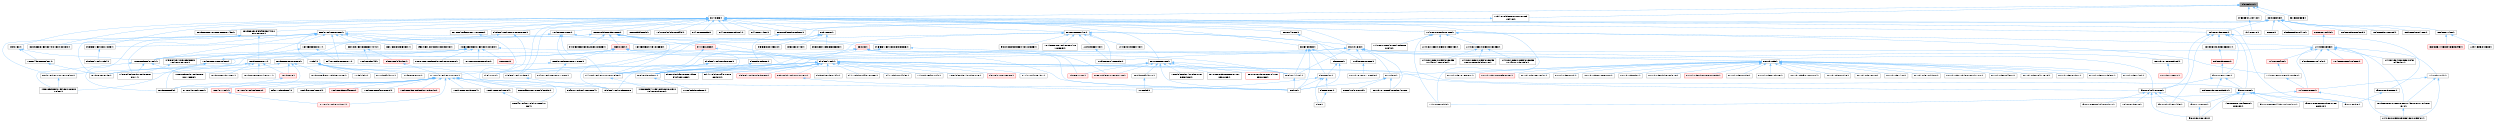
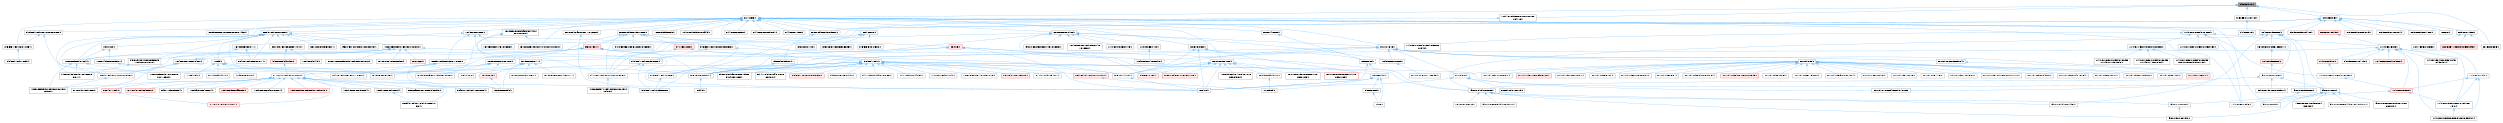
  digraph {
    node [color=grey40 fillcolor=white fontname=Helvetica fontsize=10 shape=box style=filled]
    edge [color=steelblue1 dir=back fontname=Helvetica fontsize=10 labelfontname=Helvetica labelfontsize=10 style=solid]
    n1 [color=gray40 fillcolor=grey60 fontcolor=black height=0.2 label="FileRegions.h" width=0.4]
    n2 [height=0.2 label="ArchiveUObjectFromStructured\lArchive.h" width=0.4]
    n3 [height=0.2 label="BulkData.h" width=0.4]
    n4 [height=0.2 label="FileRegionArchive.h" width=0.4]
    n5 [height=0.2 label="IoDispatcher.h" width=0.4]
    n6 [height=0.2 label="SavePackage.h" width=0.4]
    n7 [height=0.2 label="CoreUObjectSharedPCH.h" width=0.4]
    n8 [height=0.2 label="AnimCompressionTypes.h" width=0.4]
    n9 [height=0.2 label="AnimStreamable.h" width=0.4]
    n10 [height=0.2 label="BodySetup.h" width=0.4]
    n11 [height=0.2 label="BulkDataReader.h" width=0.4]
    n12 [height=0.2 label="BulkDataScopedLock.h" width=0.4]
    n13 [height=0.2 label="BulkDataWriter.h" width=0.4]
    n14 [height=0.2 label="ContentStreaming.h" width=0.4]
    n15 [height=0.2 label="SoundWave.h" width=0.4]
    n16 [height=0.2 label="CoreUObject.h" width=0.4]
    n17 [height=0.2 label="FontBulkData.h" width=0.4]
    n18 [height=0.2 label="GroomCache.h" width=0.4]
    n19 [height=0.2 label="HairStrandsDatas.h" width=0.4]
    n20 [height=0.2 label="LandscapeHeightfieldCollision\lComponent.h" width=0.4]
    n21 [height=0.2 label="LandscapeMeshCollisionComponent.h" width=0.4]
    n22 [height=0.2 label="LandscapeTextureStorageProvider.h" width=0.4]
    n23 [height=0.2 label="LightMap.h" width=0.4]
    n24 [height=0.2 label="NaniteResources.h" width=0.4]
    n25 [height=0.2 label="RayTracingGeometryManager.h" width=0.4]
    n26 [height=0.2 label="SkeletalMeshLODImporterData.h" width=0.4]
    n27 [height=0.2 label="SkeletalMeshLODModel.h" width=0.4]
    n28 [height=0.2 label="SkeletalMeshUpdate.h" width=0.4]
    n29 [height=0.2 label="StaticMeshResources.h" width=0.4]
    n30 [height=0.2 label="StreamableRenderAsset.h" width=0.4]
    n31 [height=0.2 label="TextureResource.h" width=0.4]
    n32 [height=0.2 label="VectorFieldStatic.h" width=0.4]
    n33 [height=0.2 label="VolumetricLightmapGrid.h" width=0.4]
    n34 [height=0.2 label="LinkerSave.h" width=0.4]
    n35 [height=0.2 label="NaniteStreamingManager.h" width=0.4]
    n36 [height=0.2 label="IoDispatcherBackend.h" width=0.4]
    n37 [height=0.2 label="IoDispatcherInternal.h" width=0.4]
    n38 [height=0.2 label="IoDispatcherPrivate.h" width=0.4]
    n39 [height=0.2 label="IoStore.h" width=0.4]
    n40 [height=0.2 label="PackageWriter.h" width=0.4]
    n41 [height=0.2 label="ShaderCodeArchive.h" width=0.4]
    n42 [height=0.2 label="SlateSharedPCH.h" width=0.4]
    n43 [height=0.2 label="EngineSharedPCH.h" width=0.4]
-   n44 [height=0.2 label="UnrealEdSharedPCH.h" width=0.4]
+   n44 [height=0.2 label="Public.h" width=0.4]
    n45 [height=0.2 label="AnimBoneCompressionCodec.h" width=0.4]
    n46 [height=0.2 label="AnimCompressionDerivedData\lPublic.h" width=0.4]
    n47 [height=0.2 label="AnimCurveCompressionCodec.h" width=0.4]
    n48 [height=0.2 label="AnimCurveCompressionSettings.h" width=0.4]
    n49 [height=0.2 label="AnimSequence.h" width=0.4]
    n50 [height=0.2 label="ChaosCooking.h" width=0.4]
    n51 [height=0.2 label="ChaosDerivedDataReader.h" width=0.4]
    n52 [height=0.2 label="DynamicMeshComponent.h" width=0.4]
    n53 [height=0.2 label="SkeletalBodySetup.h" width=0.4]
    n54 [height=0.2 label="AnimationStreaming.h" width=0.4]
    n55 [height=0.2 label="AudioDecompress.h" width=0.4]
    n56 [height=0.2 label="AudioStreaming.h" width=0.4]
    n57 [height=0.2 label="AudioStreamingCache.h" width=0.4]
    n58 [height=0.2 label="GroomCacheStreamingManager.h" width=0.4]
    n59 [height=0.2 label="NaniteCoarseMeshStreaming\lManager.h" width=0.4]
    n60 [height=0.2 label="SkeletalMeshUpdate.cpp" width=0.4]
    n61 [height=0.2 label="SkinnedMeshComponentHelper.h" width=0.4]
    n62 [height=0.2 label="EngineMinimal.h" width=0.4]
    n63 [height=0.2 label="SoundCue.h" width=0.4]
    n64 [height=0.2 label="SoundWaveLoadingBehavior.cpp" width=0.4]
    n65 [height=0.2 label="SoundNode.h" width=0.4]
    n66 [height=0.2 label="SoundWaveProcedural.h" width=0.4]
    n67 [height=0.2 label="Engine.h" width=0.4]
    n68 [height=0.2 label="SlateBasics.h" width=0.4]
    n69 [height=0.2 label="SlateCore.h" width=0.4]
    n70 [height=0.2 label="GroomAsset.h" width=0.4]
    n71 [height=0.2 label="GroomBindingAsset.h" width=0.4]
    n72 [height=0.2 label="GroomBindingBuilder.h" width=0.4]
    n73 [height=0.2 label="GroomCacheData.h" width=0.4]
    n74 [height=0.2 label="GroomResources.h" width=0.4]
    n75 [height=0.2 label="HairStrandsVertexFactory.h" width=0.4]
    n76 [height=0.2 label="LandscapeEdit.h" width=0.4]
    n77 [height=0.2 label="LandscapeProxy.h" width=0.4]
    n78 [height=0.2 label="InstancedStaticMesh.h" width=0.4]
    n79 [height=0.2 label="MapBuildDataRegistry.h" width=0.4]
    n80 [height=0.2 label="NaniteSceneProxy.h" width=0.4]
    n81 [height=0.2 label="StaticMeshSceneProxyDesc.h" width=0.4]
    n82 [height=0.2 label="SkelImport.h" width=0.4]
    n83 [height=0.2 label="SkeletalMeshModel.h" width=0.4]
    n84 [height=0.2 label="LandscapeRender.h" width=0.4]
    n85 [height=0.2 label="HierarchicalStaticMeshScene\lProxy.h" width=0.4]
    n86 [height=0.2 label="SplineMeshSceneProxy.h" width=0.4]
    n87 [height=0.2 label="StaticMeshComponentHelper.h" width=0.4]
    n88 [height=0.2 label="CanvasRendererItem.h" width=0.4]
    n89 [height=0.2 label="DerivedMeshDataTaskUtils.h" width=0.4]
    n90 [height=0.2 label="GeometryCollectionRendering.h" width=0.4]
    n91 [height=0.2 label="HierarchicalInstancedStatic\lMeshComponent.h" width=0.4]
    n92 [height=0.2 label="InstancedStaticMeshComponent.h" width=0.4]
    n93 [height=0.2 label="Model.h" width=0.4]
    n94 [height=0.2 label="SkeletalMeshLODRenderData.h" width=0.4]
    n95 [height=0.2 label="LandscapeComponent.h" width=0.4]
    n96 [height=0.2 label="SimpleStreamableAssetManager.h" width=0.4]
    n97 [height=0.2 label="SkeletalMesh.h" width=0.4]
    n98 [color=red fillcolor="#FFF0F0" height=0.2 label="SkinnedAsset.h" width=0.4]
    n99 [color=red fillcolor="#FFF0F0" height=0.2 label="StaticMesh.h" width=0.4]
    n100 [color=red fillcolor="#FFF0F0" height=0.2 label="Texture.h" width=0.4]
    n101 [color=red fillcolor="#FFF0F0" height=0.2 label="SlateTextures.h" width=0.4]
    n102 [color=red fillcolor="#FFF0F0" height=0.2 label="StreamableTextureResource.h" width=0.4]
    n103 [height=0.2 label="MaterialCacheVirtualTexture\lDescriptor.h" width=0.4]
    n104 [height=0.2 label="ParticleDefinitions.h" width=0.4]
    n105 [height=0.2 label="TextureRenderTarget2DArray\lResource.h" width=0.4]
    n106 [color=red height=0.2 label="TextureRenderTargetVolume\lResource.h" width=0.4]
    n107 [color=red fillcolor="#FFF0F0" height=0.2 label="AnimCompress.h" width=0.4]
    n108 [height=0.2 label="AnimCurveCompressionCodec\l_CompressedRichCurve.h" width=0.4]
    n109 [height=0.2 label="AnimCurveCompressionCodec\l_UniformIndexable.h" width=0.4]
    n110 [height=0.2 label="AnimCurveCompressionCodec\l_UniformlySampled.h" width=0.4]
-   n111 [height=0.2 label="LandscapeTextureStorageProvider_RemoveLinear\lKeys.h" width=0.4]
+   n111 [height=0.2 label="AnimCompress_RemoveLinear\lKeys.h" width=0.4]
    n112 [height=0.2 label="AnimCompress_PerTrackCompression.h" width=0.4]
    n113 [height=0.2 label="AnimBlueprintPostCompile\lValidation.h" width=0.4]
    n114 [color=red fillcolor="#FFF0F0" height=0.2 label="AnimEncoding.h" width=0.4]
    n115 [height=0.2 label="AnimationUtils.h" width=0.4]
    n116 [height=0.2 label="BlendSpaceAnalysis.h" width=0.4]
    n117 [color=red fillcolor="#FFF0F0" height=0.2 label="MovieSceneToolHelpers.h" width=0.4]
    n118 [color=red fillcolor="#FFF0F0" height=0.2 label="PersonaModule.h" width=0.4]
    n119 [height=0.2 label="DataflowEditorWeightMapPaint\lTool.h" width=0.4]
    n120 [height=0.2 label="DeformMeshPolygonsTool.h" width=0.4]
    n121 [height=0.2 label="DynamicMeshActor.h" width=0.4]
    n122 [color=red fillcolor="#FFF0F0" height=0.2 label="DynamicMeshBrushTool.h" width=0.4]
    n123 [color=red fillcolor="#FFF0F0" height=0.2 label="DynamicMeshSelector.h" width=0.4]
    n124 [height=0.2 label="EditUVIslandsTool.h" width=0.4]
    n125 [height=0.2 label="MeshGroupPaintTool.h" width=0.4]
    n126 [color=red fillcolor="#FFF0F0" height=0.2 label="MeshRenderBufferSet.h" width=0.4]
    n127 [height=0.2 label="MeshSpaceDeformerTool.h" width=0.4]
    n128 [color=red fillcolor="#FFF0F0" height=0.2 label="MeshTopologySelectionMechanic.h" width=0.4]
    n129 [height=0.2 label="MeshVertexPaintTool.h" width=0.4]
    n130 [height=0.2 label="MeshVertexSculptTool.h" width=0.4]
    n131 [color=red fillcolor="#FFF0F0" height=0.2 label="PreviewMesh.h" width=0.4]
    n132 [height=0.2 label="SceneGeometrySpatialCache.h" width=0.4]
    n133 [height=0.2 label="SoundWaveProxyReader.h" width=0.4]
-   n134 [height=0.2 label="InstancedSkinnedMeshComponent\lHairStrandsCore.h" width=0.4]
+   n134 [height=0.2 label="InstancedSkinnedMeshComponent\lHelper.h" width=0.4]
    n135 [height=0.2 label="BTTask_PlaySound.h" width=0.4]
    n136 [color=red fillcolor="#FFF0F0" height=0.2 label="SoundNodeAssetReferencer.h" width=0.4]
    n137 [height=0.2 label="SoundNodeAttenuation.h" width=0.4]
    n138 [height=0.2 label="SoundNodeBranch.h" width=0.4]
    n139 [height=0.2 label="SoundNodeConcatenator.h" width=0.4]
    n140 [height=0.2 label="SoundNodeDelay.h" width=0.4]
    n141 [height=0.2 label="SoundNodeDialoguePlayer.h" width=0.4]
    n142 [color=red fillcolor="#FFF0F0" height=0.2 label="SoundNodeDistanceCrossFade.h" width=0.4]
    n143 [height=0.2 label="SoundNodeDoppler.h" width=0.4]
    n144 [height=0.2 label="SoundNodeEnveloper.h" width=0.4]
    n145 [height=0.2 label="SoundNodeGroupControl.h" width=0.4]
    n146 [height=0.2 label="SoundNodeLooping.h" width=0.4]
    n147 [height=0.2 label="SoundNodeMature.h" width=0.4]
    n148 [height=0.2 label="SoundNodeMixer.h" width=0.4]
    n149 [height=0.2 label="SoundNodeModulator.h" width=0.4]
    n150 [height=0.2 label="SoundNodeModulatorContinuous.h" width=0.4]
    n151 [height=0.2 label="SoundNodeOscillator.h" width=0.4]
    n152 [height=0.2 label="SoundNodeQualityLevel.h" width=0.4]
    n153 [height=0.2 label="SoundNodeRandom.h" width=0.4]
    n154 [height=0.2 label="SoundNodeSoundClass.h" width=0.4]
    n155 [height=0.2 label="SoundNodeSwitch.h" width=0.4]
    n156 [height=0.2 label="SoundNodeWaveParam.h" width=0.4]
    n157 [color=red fillcolor="#FFF0F0" height=0.2 label="SoundSourceBus.h" width=0.4]
    n158 [height=0.2 label="Slate.h" width=0.4]
    n159 [height=0.2 label="SlateExtras.h" width=0.4]
    n160 [height=0.2 label="UnrealEd.h" width=0.4]
    n161 [height=0.2 label="GroomComponent.h" width=0.4]
    n162 [height=0.2 label="GroomCreateFollicleMaskOptions.h" width=0.4]
    n163 [height=0.2 label="GroomCreateStrandsTextures\lOptions.h" width=0.4]
    n164 [height=0.2 label="GroomInstance.h" width=0.4]
    n165 [height=0.2 label="NiagaraDataInterfaceHair\lStrands.h" width=0.4]
    n166 [height=0.2 label="GroomCreateBindingOptions.h" width=0.4]
    n167 [height=0.2 label="HairStrandsCore.h" width=0.4]
    n168 [height=0.2 label="HairStrandsInterpolation.h" width=0.4]
    n169 [color=red fillcolor="#FFF0F0" height=0.2 label="HairCardsDatas.h" width=0.4]
    n170 [color=red fillcolor="#FFF0F0" height=0.2 label="Landscape.h" width=0.4]
    n171 [height=0.2 label="LandscapeStreamingProxy.h" width=0.4]
    n172 [height=0.2 label="LandscapeSubsystem.h" width=0.4]
    n173 [height=0.2 label="InstancedStaticMeshComponent\lHelper.h" width=0.4]
    n174 [height=0.2 label="InstancedStaticMeshScene\lProxyDesc.h" width=0.4]
    n175 [height=0.2 label="NaniteResourcesHelper.h" width=0.4]
    n176 [height=0.2 label="SplineMeshSceneProxyDesc.h" width=0.4]
    n177 [color=red fillcolor="#FFF0F0" height=0.2 label="DistanceFieldAtlas.h" width=0.4]
    n178 [height=0.2 label="MeshCardBuild.h" width=0.4]
    n179 [height=0.2 label="HLODInstancedStaticMeshComponent.h" width=0.4]
    n180 [height=0.2 label="ISMComponentBatcher.h" width=0.4]
    n181 [color=red fillcolor="#FFF0F0" height=0.2 label="LODActor.h" width=0.4]
    n182 [height=0.2 label="ModelLight.h" width=0.4]
    n183 [height=0.2 label="SoundDefinitions.h" width=0.4]
    n184 [height=0.2 label="SurfaceIterators.h" width=0.4]
    n185 [height=0.2 label="SkeletalMeshRenderData.h" width=0.4]
    n186 [height=0.2 label="LandscapeGrassWeightExporter.h" width=0.4]
    n187 [height=0.2 label="AnimationEditorUtils.h" width=0.4]
    n188 [height=0.2 label="ChaosFleshGenerateSurface\lBindingsNode.h" width=0.4]
    n189 [color=red fillcolor="#FFF0F0" height=0.2 label="DebugSkelMeshComponent.h" width=0.4]
    n190 [height=0.2 label="MaterialCacheVirtualTexture.h" width=0.4]
    n191 [color=red fillcolor="#FFF0F0" height=0.2 label="RigLogicInstanceData.h" width=0.4]
    n192 [height=0.2 label="SAnimAttributeView.h" width=0.4]
    n193 [height=0.2 label="SSkinWeightProfileImport\lOptions.h" width=0.4]
    n194 [color=red fillcolor="#FFF0F0" height=0.2 label="SkeletalMeshBackedTarget.h" width=0.4]
    n195 [height=0.2 label="SkeletalRenderPublic.h" width=0.4]
    n196 [height=0.2 label="SkinWeightProfileManager.h" width=0.4]
    n197 [height=0.2 label="SkinWeightsUtilities.h" width=0.4]
    n198 [height=0.2 label="ArchiveStackTrace.h" width=0.4]
    n199 [color=red fillcolor="#FFF0F0" height=0.2 label="PackageWriterToSharedBuffer.h" width=0.4]
    n1 -> n2
    n1 -> n3
    n1 -> n4
    n1 -> n5
    n1 -> n6
    n2 -> n7
    n3 -> n7
    n3 -> n8
    n3 -> n9
    n3 -> n10
    n3 -> n11
    n3 -> n12
    n3 -> n13
    n3 -> n14
    n3 -> n15
    n3 -> n16
    n3 -> n17
    n3 -> n18
    n3 -> n19
    n3 -> n20
    n3 -> n21
    n3 -> n22
    n3 -> n23
    n3 -> n24
    n3 -> n25
    n3 -> n26
    n3 -> n27
    n3 -> n28
    n3 -> n29
    n3 -> n30
    n3 -> n31
    n3 -> n32
    n3 -> n33
    n4 -> n34
    n5 -> n19
    n5 -> n28
    n5 -> n35
    n5 -> n36
    n5 -> n37
    n5 -> n38
    n5 -> n39
    n5 -> n40
    n5 -> n41
    n7 -> n42
    n8 -> n9
    n8 -> n45
    n8 -> n46
    n8 -> n47
    n8 -> n48
    n8 -> n49
    n10 -> n50
    n10 -> n51
    n10 -> n52
    n10 -> n53
    n14 -> n15
    n14 -> n54
    n14 -> n55
    n14 -> n56
    n14 -> n57
    n14 -> n58
    n14 -> n59
    n14 -> n60
    n14 -> n61
    n15 -> n43
    n15 -> n55
    n15 -> n57
    n15 -> n62
    n15 -> n63
    n15 -> n64
    n15 -> n65
    n15 -> n66
    n16 -> n62
    n16 -> n67
    n16 -> n68
    n16 -> n69
    n17 -> n69
    n19 -> n70
    n19 -> n71
    n19 -> n72
    n19 -> n73
    n19 -> n74
    n19 -> n75
    n20 -> n21
    n20 -> n76
    n20 -> n77
    n23 -> n78
    n23 -> n79
    n24 -> n35
    n24 -> n61
    n24 -> n80
    n24 -> n81
    n25 -> n60
    n26 -> n27
    n26 -> n82
    n27 -> n83
    n28 -> n60
    n29 -> n78
    n29 -> n84
    n29 -> n85
    n29 -> n86
    n29 -> n87
    n29 -> n88
    n29 -> n89
    n29 -> n90
    n29 -> n91
    n29 -> n92
    n29 -> n93
    n29 -> n94
    n30 -> n61
    n30 -> n95
    n30 -> n96
    n30 -> n97
    n30 -> n98
    n30 -> n99
    n30 -> n100
    n31 -> n43
    n31 -> n62
    n31 -> n67
    n31 -> n101
    n31 -> n102
    n31 -> n103
    n31 -> n104
    n31 -> n105
    n31 -> n106
+   n40 -> n6
    n40 -> n198
    n40 -> n199
    n42 -> n43
    n43 -> n44
    n45 -> n107
    n47 -> n108
    n47 -> n109
    n47 -> n110
    n49 -> n43
    n49 -> n107
    n49 -> n111
    n49 -> n112
    n49 -> n113
    n49 -> n114
    n49 -> n115
    n49 -> n116
    n49 -> n117
    n52 -> n119
    n52 -> n120
    n52 -> n121
    n52 -> n122
    n52 -> n123
    n52 -> n124
    n52 -> n125
    n52 -> n126
    n52 -> n127
    n52 -> n128
    n52 -> n129
    n52 -> n130
    n52 -> n131
    n52 -> n132
    n55 -> n133
    n56 -> n57
    n61 -> n134
    n62 -> n67
    n63 -> n64
    n63 -> n67
    n63 -> n135
    n65 -> n63
    n65 -> n136
    n65 -> n137
    n65 -> n138
    n65 -> n139
    n65 -> n140
    n65 -> n141
    n65 -> n142
    n65 -> n143
    n65 -> n144
    n65 -> n145
    n65 -> n146
    n65 -> n147
    n65 -> n148
    n65 -> n149
    n65 -> n150
    n65 -> n151
    n65 -> n152
    n65 -> n153
    n65 -> n154
    n65 -> n155
    n65 -> n156
    n66 -> n157
    n68 -> n67
    n68 -> n158
    n68 -> n159
    n68 -> n160
    n69 -> n67
    n69 -> n68
    n70 -> n18
    n70 -> n161
    n70 -> n162
    n70 -> n163
    n70 -> n164
    n70 -> n165
    n71 -> n72
    n71 -> n161
    n71 -> n164
    n71 -> n166
    n71 -> n167
    n73 -> n18
    n74 -> n70
    n74 -> n71
    n74 -> n168
    n75 -> n169
    n77 -> n76
    n77 -> n84
    n77 -> n170
    n77 -> n171
    n77 -> n172
    n78 -> n85
    n78 -> n173
    n78 -> n174
    n79 -> n84
    n80 -> n86
    n80 -> n175
    n81 -> n174
    n81 -> n176
    n87 -> n173
    n89 -> n177
    n89 -> n178
    n91 -> n85
    n92 -> n67
    n92 -> n78
    n92 -> n85
    n92 -> n91
    n92 -> n179
    n92 -> n180
    n92 -> n181
    n93 -> n43
    n93 -> n67
    n93 -> n182
    n93 -> n183
    n93 -> n184
    n94 -> n71
    n94 -> n185
    n95 -> n76
    n95 -> n84
    n95 -> n170
    n95 -> n186
    n97 -> n28
    n97 -> n43
    n97 -> n61
    n97 -> n62
    n97 -> n70
    n97 -> n71
    n97 -> n82
    n97 -> n187
    n97 -> n188
    n97 -> n189
    n97 -> n190
    n97 -> n191
    n97 -> n192
    n97 -> n193
    n97 -> n194
    n97 -> n195
    n97 -> n196
    n97 -> n197
    n98 -> n61
    n98 -> n97
    n99 -> n43
    n99 -> n62
    n99 -> n78
    n99 -> n81
    n99 -> n175
    n99 -> n188
    n100 -> n43
    n100 -> n67
    n100 -> n77
    n100 -> n101
    n100 -> n102
    n104 -> n160
    n107 -> n9
    n107 -> n111
    n111 -> n112
    n114 -> n45
    n115 -> n107
    n115 -> n111
    n115 -> n112
    n118 -> n49
    n129 -> n119
    n131 -> n122
    n159 -> n158
    n164 -> n161
    n169 -> n74
    n170 -> n76
    n175 -> n87
    n175 -> n173
    n175 -> n175
    n177 -> n52
    n185 -> n60
    n185 -> n61
    n189 -> n160
  }
